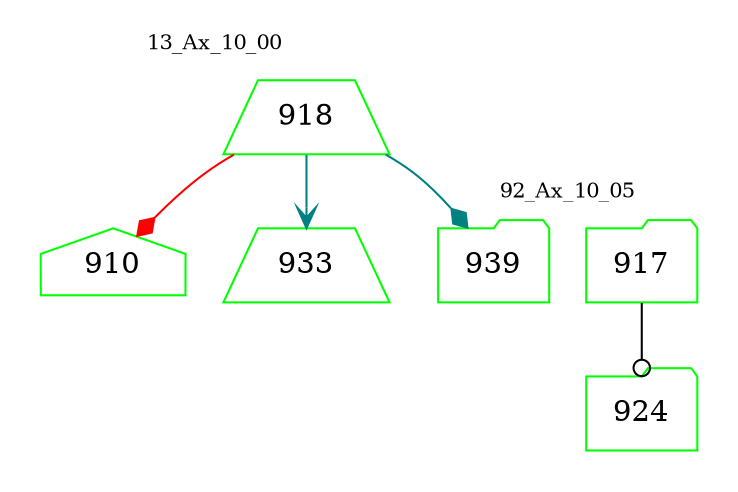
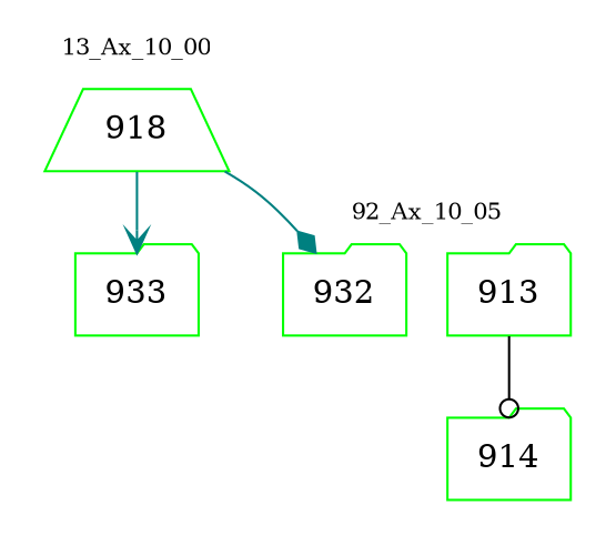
  digraph {
    node [color=green shape=folder]
    edge [arrowhead=diamond color=teal]
-   n1 [label=917]
-   n2 [label=924]
-   n3 [label=939]
+   n1 [label=913]
+   n2 [label=914]
+   n3 [label=932]
    n4 [label=918 shape=trapezium]
-   n5 [label=910 shape=house]
-   n6 [label=933 shape=trapezium]
+   n6 [label=933]
    subgraph cluster_1 {
      color=white
      fontsize=10
      label="92_Ax_10_05"
      n1
      n2
      n3
    }
    subgraph cluster_2 {
      color=white
      fontsize=10
      label="13_Ax_10_00"
      n4
-     n5
      n6
    }
    n1 -> n2 [arrowhead=odot color=black]
    n4 -> n3
-   n4 -> n5 [color=red]
    n4 -> n6 [arrowhead=vee]
  }
